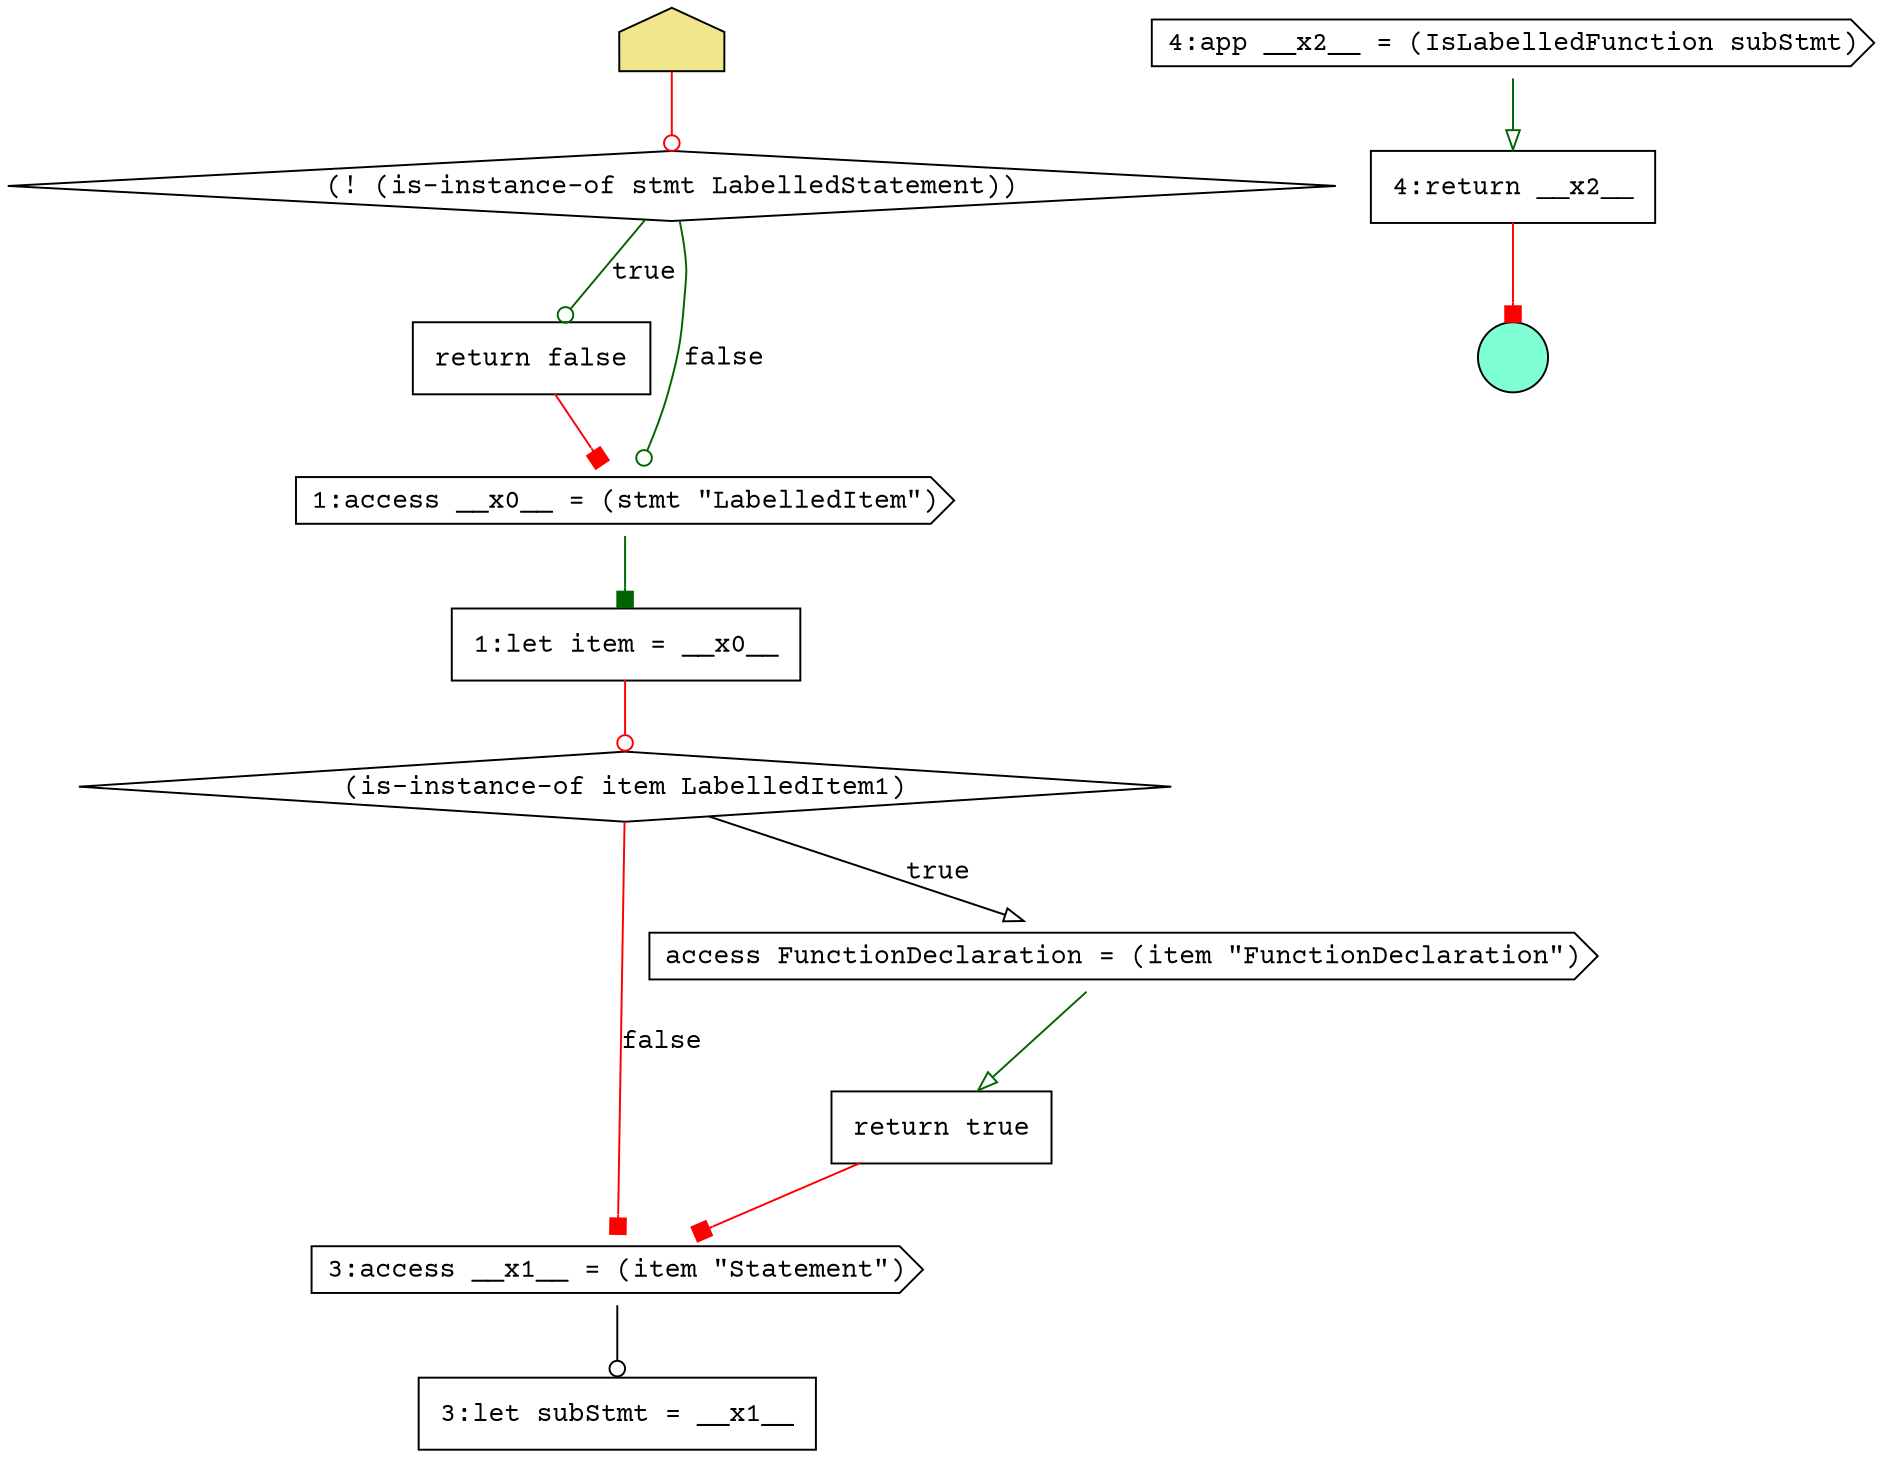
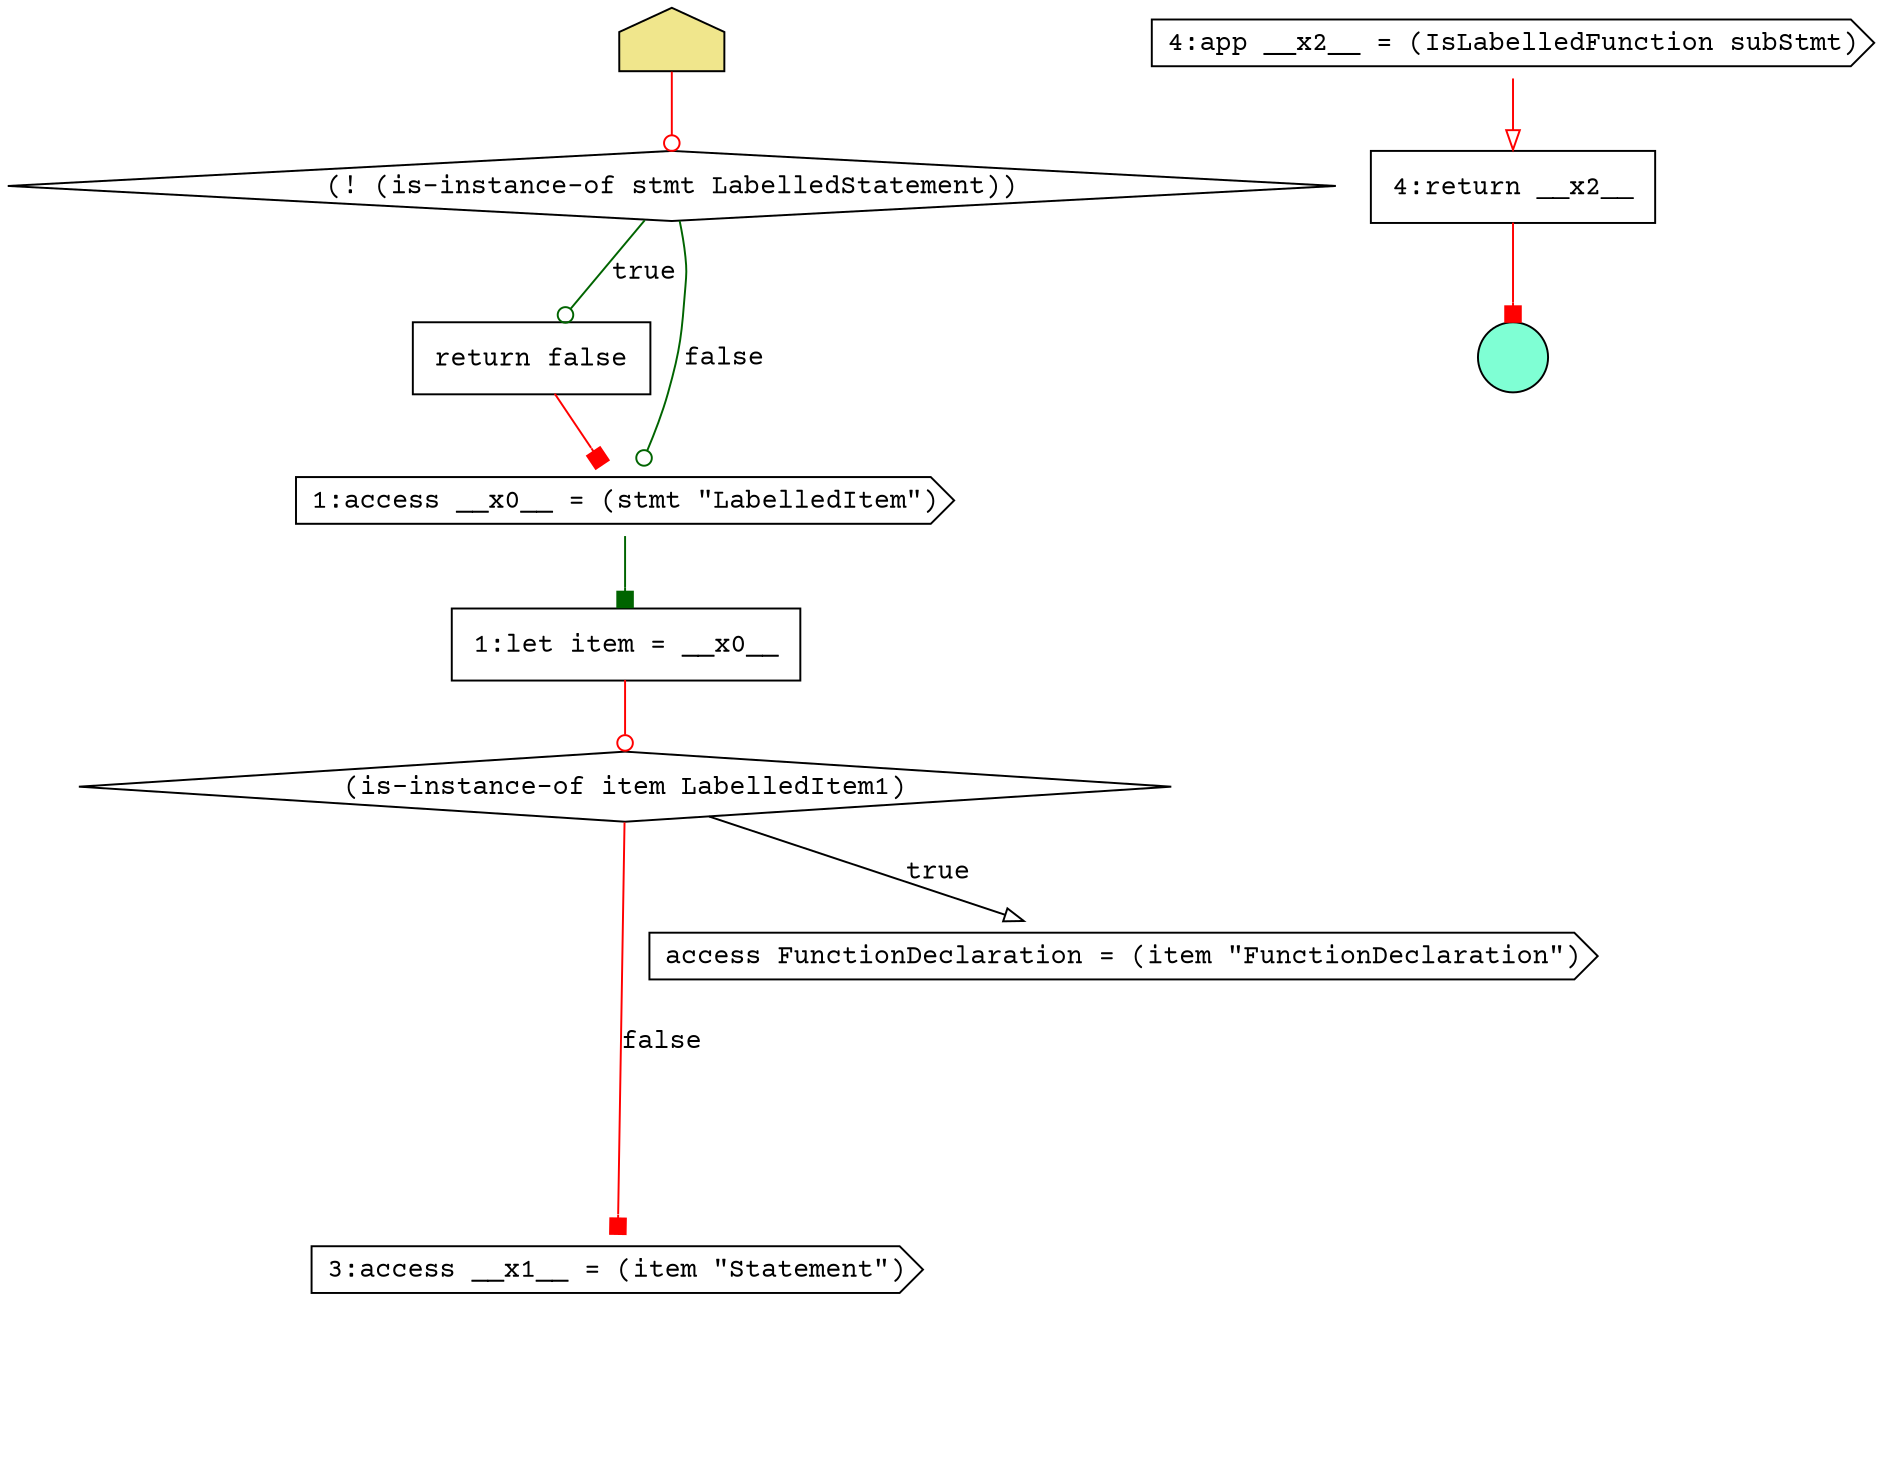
  digraph {
    fontname="Courier Prime"
    node [color=black fillcolor=white fontname="Courier Prime" shape=none style=filled]
    edge [arrowhead=odot color=red fontname="Courier Prime"]
    n1 [label=<<font color="black">(! (is-instance-of stmt LabelledStatement))</font>> shape=diamond]
    n2 [label=<<font color="black">     <table border="0" cellborder="1" cellspacing="0" cellpadding="10">       <tr><td align="left">return false</td></tr>     </table>   </font>> margin=0]
    n3 [label=<<font color="black">1:access __x0__ = (stmt &quot;LabelledItem&quot;)</font>> shape=cds]
    n4 [label=<<font color="black">     <table border="0" cellborder="1" cellspacing="0" cellpadding="10">       <tr><td align="left">1:let item = __x0__</td></tr>     </table>   </font>> margin=0]
    n5 [label=<<font color="black">4:app __x2__ = (IsLabelledFunction subStmt)</font>> shape=cds]
    n6 [label=<<font color="black">     <table border="0" cellborder="1" cellspacing="0" cellpadding="10">       <tr><td align="left">4:return __x2__</td></tr>     </table>   </font>> margin=0]
    n7 [fillcolor=aquamarine label=" " shape=circle]
-   n8 [label=<<font color="black">     <table border="0" cellborder="1" cellspacing="0" cellpadding="10">       <tr><td align="left">3:let subStmt = __x1__</td></tr>     </table>   </font>> margin=0]
    n9 [label=<<font color="black">(is-instance-of item LabelledItem1)</font>> shape=diamond]
-   n10 [label=<<font color="black">     <table border="0" cellborder="1" cellspacing="0" cellpadding="10">       <tr><td align="left">return true</td></tr>     </table>   </font>> margin=0]
    n11 [label=<<font color="black">3:access __x1__ = (item &quot;Statement&quot;)</font>> shape=cds]
    n12 [label=<<font color="black">access FunctionDeclaration = (item &quot;FunctionDeclaration&quot;)</font>> shape=cds]
    n13 [fillcolor=khaki label=" " shape=house]
    n1 -> n2 [color=darkgreen label=<<font color="black">true</font>>]
    n1 -> n3 [color=darkgreen label=<<font color="black">false</font>>]
    n2 -> n3 [arrowhead=box]
    n3 -> n4 [arrowhead=box color=darkgreen]
    n4 -> n9
-   n5 -> n6 [arrowhead=onormal color=darkgreen]
+   n5 -> n6 [arrowhead=onormal]
    n6 -> n7 [arrowhead=box]
    n9 -> n11 [arrowhead=box label=<<font color="black">false</font>>]
    n9 -> n12 [arrowhead=onormal color=black label=<<font color="black">true</font>>]
-   n10 -> n11 [arrowhead=box]
-   n11 -> n8 [color=black]
-   n12 -> n10 [arrowhead=onormal color=darkgreen]
    n13 -> n1
  }
